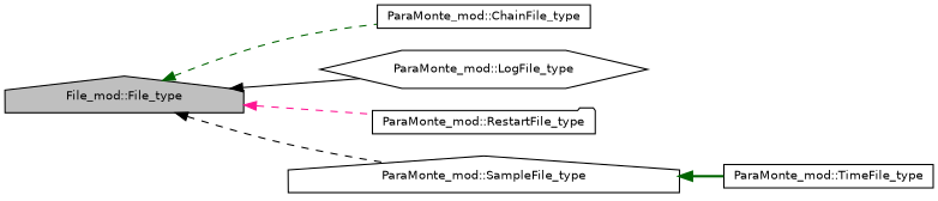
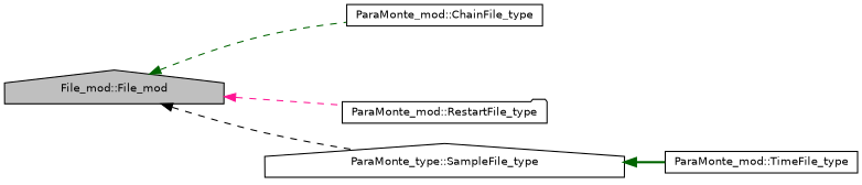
  digraph {
    rankdir=LR
    node [color=black fillcolor=white fontname=Helvetica fontsize=10 shape=house style=filled]
    edge [color=darkgreen dir=back fontname=Helvetica fontsize=10 labelfontname=Helvetica labelfontsize=10 style=dashed]
-   n1 [fillcolor=grey75 fontcolor=black height=0.2 label="File_mod::File_type" width=0.4]
+   n1 [fillcolor=grey75 fontcolor=black height=0.2 label="File_mod::File_mod" width=0.4]
    n2 [height=0.2 label="ParaMonte_mod::ChainFile_type" shape=box width=0.4]
-   n3 [height=0.2 label="ParaMonte_mod::LogFile_type" shape=hexagon width=0.4]
    n4 [height=0.2 label="ParaMonte_mod::RestartFile_type" shape=folder width=0.4]
-   n5 [height=0.2 label="ParaMonte_mod::SampleFile_type" width=0.4]
+   n5 [height=0.2 label="ParaMonte_type::SampleFile_type" width=0.4]
    n6 [height=0.2 label="ParaMonte_mod::TimeFile_type" shape=box width=0.4]
    n1 -> n2
-   n1 -> n3 [color=black style=solid]
    n1 -> n4 [color=deeppink]
    n1 -> n5 [color=black]
    n5 -> n6 [style=bold]
  }
